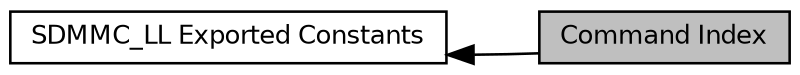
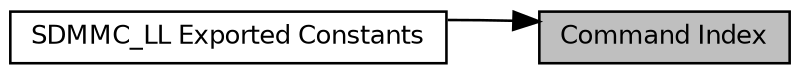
  digraph {
    rankdir=LR
    node [color=black fontname=Helvetica fontsize=10 shape=record style=filled]
    n1 [fillcolor=white height=0.2 label="SDMMC_LL Exported Constants" width=0.4]
    n2 [fillcolor=grey75 fontcolor=black height=0.2 label="Command Index" width=0.4]
-   n1 -> n2 [dir=back fontname=Helvetica fontsize=10 labelfontname=Helvetica labelfontsize=10 shape=plaintext style=solid]
+   n2 -> n1 [dir=back fontname=Helvetica fontsize=10 labelfontname=Helvetica labelfontsize=10 shape=plaintext style=solid]
  }
